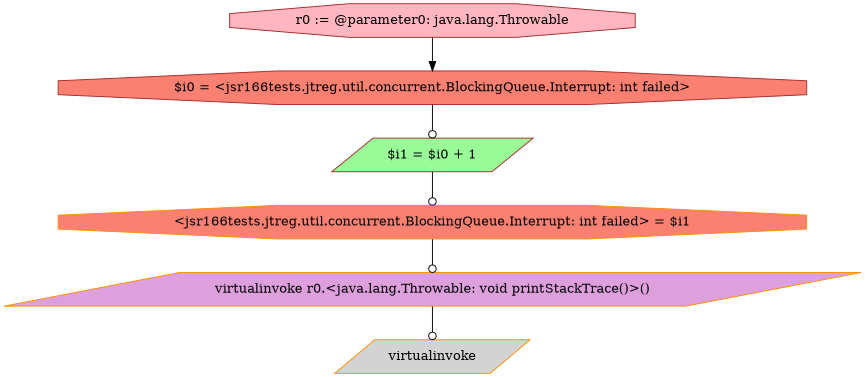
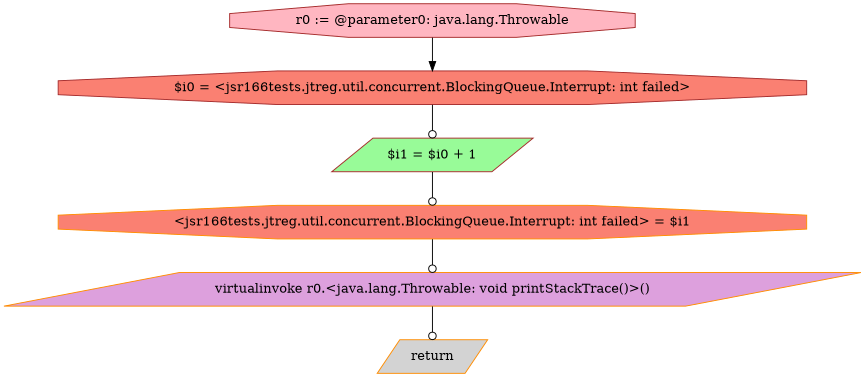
  digraph {
    node [style=filled fillcolor=salmon color=brown shape=octagon]
    edge [arrowhead=odot]
    "r0 := @parameter0: java.lang.Throwable" [fillcolor=lightpink]
    "$i0 = <jsr166tests.jtreg.util.concurrent.BlockingQueue.Interrupt: int failed>"
    "$i1 = $i0 + 1" [fillcolor=palegreen shape=parallelogram]
    "<jsr166tests.jtreg.util.concurrent.BlockingQueue.Interrupt: int failed> = $i1" [color=darkorange]
    "virtualinvoke r0.<java.lang.Throwable: void printStackTrace()>()" [fillcolor=plum color=darkorange shape=parallelogram]
-   return [fillcolor=lightgrey color=darkorange shape=parallelogram label=virtualinvoke]
+   return [fillcolor=lightgrey color=darkorange shape=parallelogram]
    "r0 := @parameter0: java.lang.Throwable" -> "$i0 = <jsr166tests.jtreg.util.concurrent.BlockingQueue.Interrupt: int failed>" [arrowhead=normal]
    "$i0 = <jsr166tests.jtreg.util.concurrent.BlockingQueue.Interrupt: int failed>" -> "$i1 = $i0 + 1"
    "$i1 = $i0 + 1" -> "<jsr166tests.jtreg.util.concurrent.BlockingQueue.Interrupt: int failed> = $i1"
    "<jsr166tests.jtreg.util.concurrent.BlockingQueue.Interrupt: int failed> = $i1" -> "virtualinvoke r0.<java.lang.Throwable: void printStackTrace()>()"
    "virtualinvoke r0.<java.lang.Throwable: void printStackTrace()>()" -> return
  }
